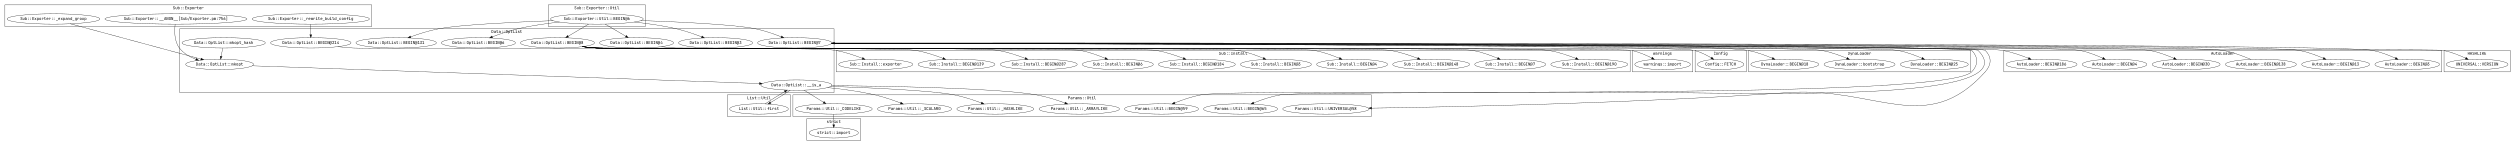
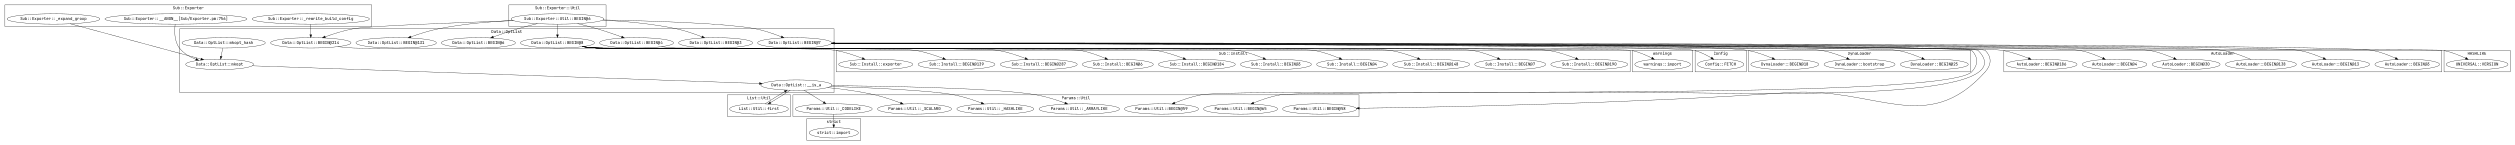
  digraph {
    fontname="JetBrains Mono"
    node [fontname="JetBrains Mono"]
    edge [fontname="JetBrains Mono"]
    "Config::FETCH"
    "Sub::Exporter::_rewrite_build_config"
    "Sub::Exporter::_expand_group"
    "Sub::Exporter::__ANON__[Sub/Exporter.pm:756]"
    "DynaLoader::BEGIN@18"
    "DynaLoader::BEGIN@25"
    "DynaLoader::bootstrap"
    "warnings::import"
    "Data::OptList::BEGIN@214"
    "Data::OptList::mkopt_hash"
    "Data::OptList::BEGIN@131"
    "Data::OptList::mkopt"
    "Data::OptList::BEGIN@4"
    "Data::OptList::BEGIN@7"
    "Data::OptList::BEGIN@3"
    "Data::OptList::BEGIN@8"
    "Data::OptList::BEGIN@6"
    "Data::OptList::__is_a"
    "strict::import"
    "Params::Util::_SCALAR0"
    "Params::Util::_CODELIKE"
    "Params::Util::_ARRAYLIKE"
    "Params::Util::BEGIN@65"
    "Params::Util::_HASHLIKE"
-   "Params::Util::BEGIN@58" [label="Params::Util::UNIVERSAL@58"]
+   "Params::Util::BEGIN@58"
    "Params::Util::BEGIN@59"
    "Sub::Install::BEGIN@148"
    "Sub::Install::exporter"
    "Sub::Install::BEGIN@4"
    "Sub::Install::BEGIN@3"
    "Sub::Install::BEGIN@184"
    "Sub::Install::BEGIN@6"
    "Sub::Install::BEGIN@287"
    "Sub::Install::BEGIN@139"
    "Sub::Install::BEGIN@190"
    "Sub::Install::BEGIN@7"
    "AutoLoader::BEGIN@138"
    "AutoLoader::BEGIN@30"
    "AutoLoader::BEGIN@4"
    "AutoLoader::BEGIN@186"
    "AutoLoader::BEGIN@3"
    "AutoLoader::BEGIN@13"
    "List::Util::first"
    "UNIVERSAL::VERSION"
    "Sub::Exporter::Util::BEGIN@6"
    subgraph cluster_1 {
      label=Config
      "Config::FETCH"
    }
    subgraph cluster_2 {
      label="Sub::Exporter"
      "Sub::Exporter::_rewrite_build_config"
      "Sub::Exporter::_expand_group"
      "Sub::Exporter::__ANON__[Sub/Exporter.pm:756]"
    }
    subgraph cluster_3 {
      label=DynaLoader
      "DynaLoader::BEGIN@18"
      "DynaLoader::BEGIN@25"
      "DynaLoader::bootstrap"
    }
    subgraph cluster_4 {
      label=warnings
      "warnings::import"
    }
    subgraph cluster_5 {
      label="Data::OptList"
      "Data::OptList::BEGIN@214"
      "Data::OptList::mkopt_hash"
      "Data::OptList::BEGIN@131"
      "Data::OptList::mkopt"
      "Data::OptList::BEGIN@4"
      "Data::OptList::BEGIN@7"
      "Data::OptList::BEGIN@3"
      "Data::OptList::BEGIN@8"
      "Data::OptList::BEGIN@6"
      "Data::OptList::__is_a"
    }
    subgraph cluster_6 {
      label="strict"
      "strict::import"
    }
    subgraph cluster_7 {
      label="Params::Util"
      "Params::Util::_SCALAR0"
      "Params::Util::_CODELIKE"
      "Params::Util::_ARRAYLIKE"
      "Params::Util::BEGIN@65"
      "Params::Util::_HASHLIKE"
      "Params::Util::BEGIN@58"
      "Params::Util::BEGIN@59"
    }
    subgraph cluster_8 {
      label="Sub::Install"
      "Sub::Install::BEGIN@148"
      "Sub::Install::exporter"
      "Sub::Install::BEGIN@4"
      "Sub::Install::BEGIN@3"
      "Sub::Install::BEGIN@184"
      "Sub::Install::BEGIN@6"
      "Sub::Install::BEGIN@287"
      "Sub::Install::BEGIN@139"
      "Sub::Install::BEGIN@190"
      "Sub::Install::BEGIN@7"
    }
    subgraph cluster_9 {
      label=AutoLoader
      "AutoLoader::BEGIN@138"
      "AutoLoader::BEGIN@30"
      "AutoLoader::BEGIN@4"
      "AutoLoader::BEGIN@186"
      "AutoLoader::BEGIN@3"
      "AutoLoader::BEGIN@13"
    }
    subgraph cluster_10 {
      label="List::Util"
      "List::Util::first"
    }
    subgraph cluster_11 {
      label=HASHLIKE
      "UNIVERSAL::VERSION"
    }
    subgraph cluster_12 {
      label="Sub::Exporter::Util"
      "Sub::Exporter::Util::BEGIN@6"
    }
    "Sub::Exporter::_rewrite_build_config" -> "Data::OptList::BEGIN@214"
    "Sub::Exporter::_expand_group" -> "Data::OptList::mkopt"
    "Sub::Exporter::__ANON__[Sub/Exporter.pm:756]" -> "Data::OptList::mkopt"
    "Data::OptList::BEGIN@214" -> "Sub::Install::exporter"
    "Data::OptList::mkopt_hash" -> "Data::OptList::mkopt"
    "Data::OptList::mkopt" -> "Data::OptList::__is_a"
    "Data::OptList::BEGIN@4" -> "warnings::import"
    "Data::OptList::BEGIN@7" -> "Config::FETCH"
    "Data::OptList::BEGIN@7" -> "DynaLoader::BEGIN@18"
    "Data::OptList::BEGIN@7" -> "DynaLoader::BEGIN@25"
    "Data::OptList::BEGIN@7" -> "DynaLoader::bootstrap"
    "Data::OptList::BEGIN@7" -> "Params::Util::BEGIN@65"
    "Data::OptList::BEGIN@7" -> "Params::Util::BEGIN@58"
    "Data::OptList::BEGIN@7" -> "Params::Util::BEGIN@59"
    "Data::OptList::BEGIN@7" -> "AutoLoader::BEGIN@30"
    "Data::OptList::BEGIN@7" -> "AutoLoader::BEGIN@4"
    "Data::OptList::BEGIN@7" -> "AutoLoader::BEGIN@186"
    "Data::OptList::BEGIN@7" -> "AutoLoader::BEGIN@3"
    "Data::OptList::BEGIN@7" -> "AutoLoader::BEGIN@13"
    "Data::OptList::BEGIN@8" -> "Sub::Install::BEGIN@148"
    "Data::OptList::BEGIN@8" -> "Sub::Install::BEGIN@4"
    "Data::OptList::BEGIN@8" -> "Sub::Install::BEGIN@3"
    "Data::OptList::BEGIN@8" -> "Sub::Install::BEGIN@184"
    "Data::OptList::BEGIN@8" -> "Sub::Install::BEGIN@6"
    "Data::OptList::BEGIN@8" -> "Sub::Install::BEGIN@287"
    "Data::OptList::BEGIN@8" -> "Sub::Install::BEGIN@139"
    "Data::OptList::BEGIN@8" -> "Sub::Install::BEGIN@190"
    "Data::OptList::BEGIN@8" -> "Sub::Install::BEGIN@7"
    "Data::OptList::BEGIN@8" -> "UNIVERSAL::VERSION"
    "Data::OptList::__is_a" -> "Params::Util::_SCALAR0"
    "Data::OptList::__is_a" -> "Params::Util::_CODELIKE"
    "Data::OptList::__is_a" -> "Params::Util::_ARRAYLIKE"
    "Data::OptList::__is_a" -> "Params::Util::_HASHLIKE"
    "Data::OptList::__is_a" -> "List::Util::first"
    "Params::Util::_CODELIKE" -> "strict::import"
    "AutoLoader::BEGIN@138" -> "Data::OptList::BEGIN@7"
    "List::Util::first" -> "Data::OptList::__is_a"
+   "Sub::Exporter::Util::BEGIN@6" -> "Data::OptList::BEGIN@214"
    "Sub::Exporter::Util::BEGIN@6" -> "Data::OptList::BEGIN@131"
    "Sub::Exporter::Util::BEGIN@6" -> "Data::OptList::BEGIN@4"
    "Sub::Exporter::Util::BEGIN@6" -> "Data::OptList::BEGIN@7"
    "Sub::Exporter::Util::BEGIN@6" -> "Data::OptList::BEGIN@3"
    "Sub::Exporter::Util::BEGIN@6" -> "Data::OptList::BEGIN@8"
    "Sub::Exporter::Util::BEGIN@6" -> "Data::OptList::BEGIN@6"
  }
